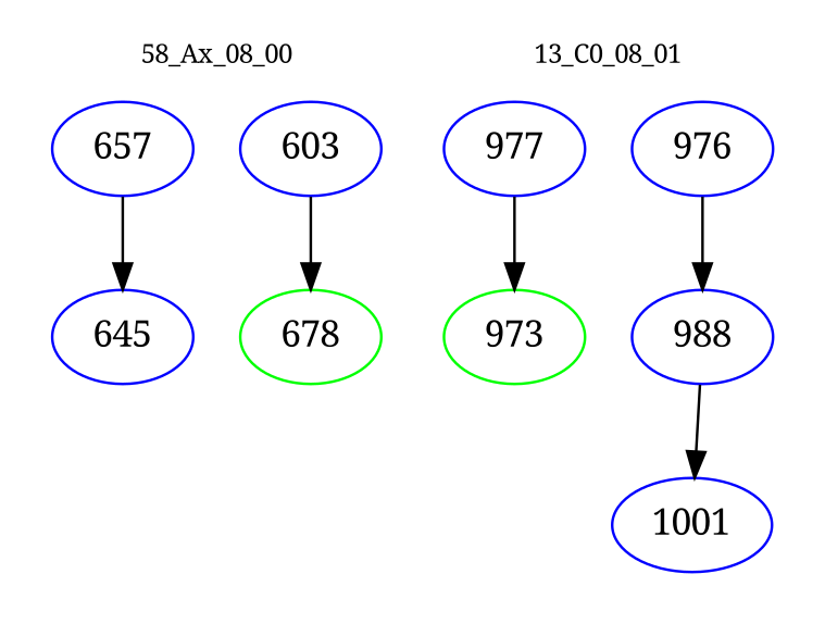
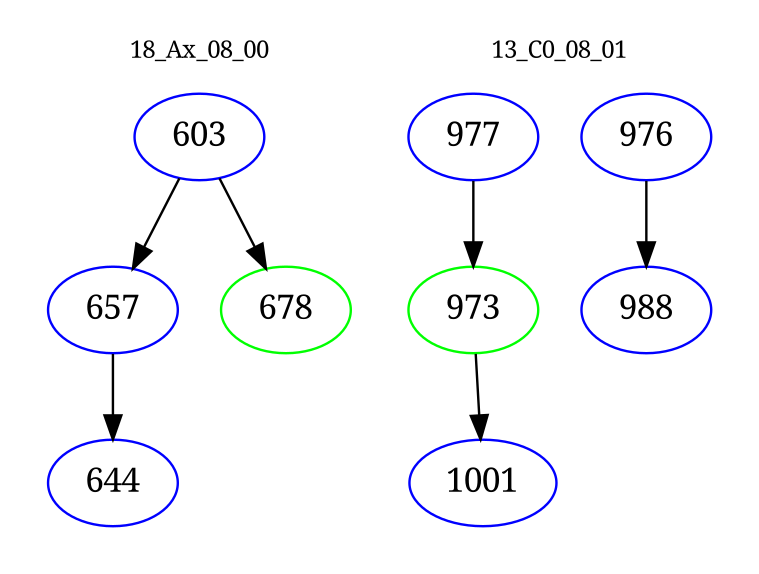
  digraph {
    fontname="Noto Serif"
    node [color=blue fontname="Noto Serif"]
    edge [color=black fontname="Noto Serif"]
    n1 [label=603]
    n2 [label=657]
    n3 [color=green label=678]
-   n4 [label=645]
+   n4 [label=644]
    n5 [label=976]
    n6 [label=977]
    n7 [label=988]
    n8 [color=green label=973]
    n9 [label=1001]
    subgraph cluster_1 {
      color=white
      fontsize=10
-     label="58_Ax_08_00"
+     label="18_Ax_08_00"
      n1
      n2
      n3
      n4
    }
    subgraph cluster_2 {
      color=white
      fontsize=10
      label="13_C0_08_01"
      n5
      n6
      n7
      n8
      n9
    }
+   n1 -> n2
    n1 -> n3
    n2 -> n4
    n5 -> n7
    n6 -> n8
-   n7 -> n9
+   n8 -> n9
  }
